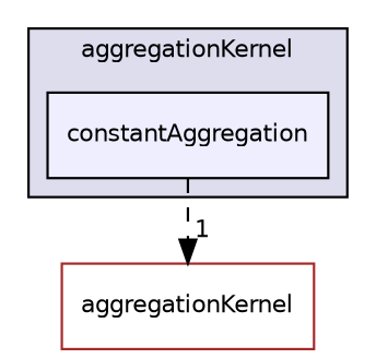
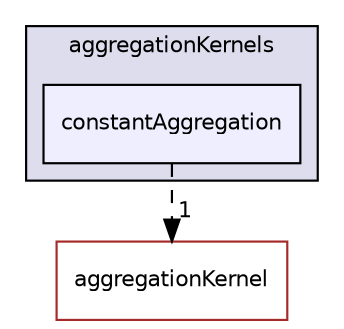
  digraph {
    compound=true
    node [fontname=Helvetica fontsize=10 shape=box]
    n1 [fillcolor="#eeeeff" label=constantAggregation pencolor=black style=filled color=black]
    n2 [label=aggregationKernel color=brown]
    subgraph cluster_1 {
      bgcolor="#ddddee"
      fontname=Helvetica
      fontsize=10
-     label=aggregationKernel
+     label=aggregationKernels
      pencolor=black
      n1
    }
    n1 -> n2 [headlabel=1 labeldistance=1.5 labelfontname=Helvetica labelfontsize=10 style=dashed]
  }
